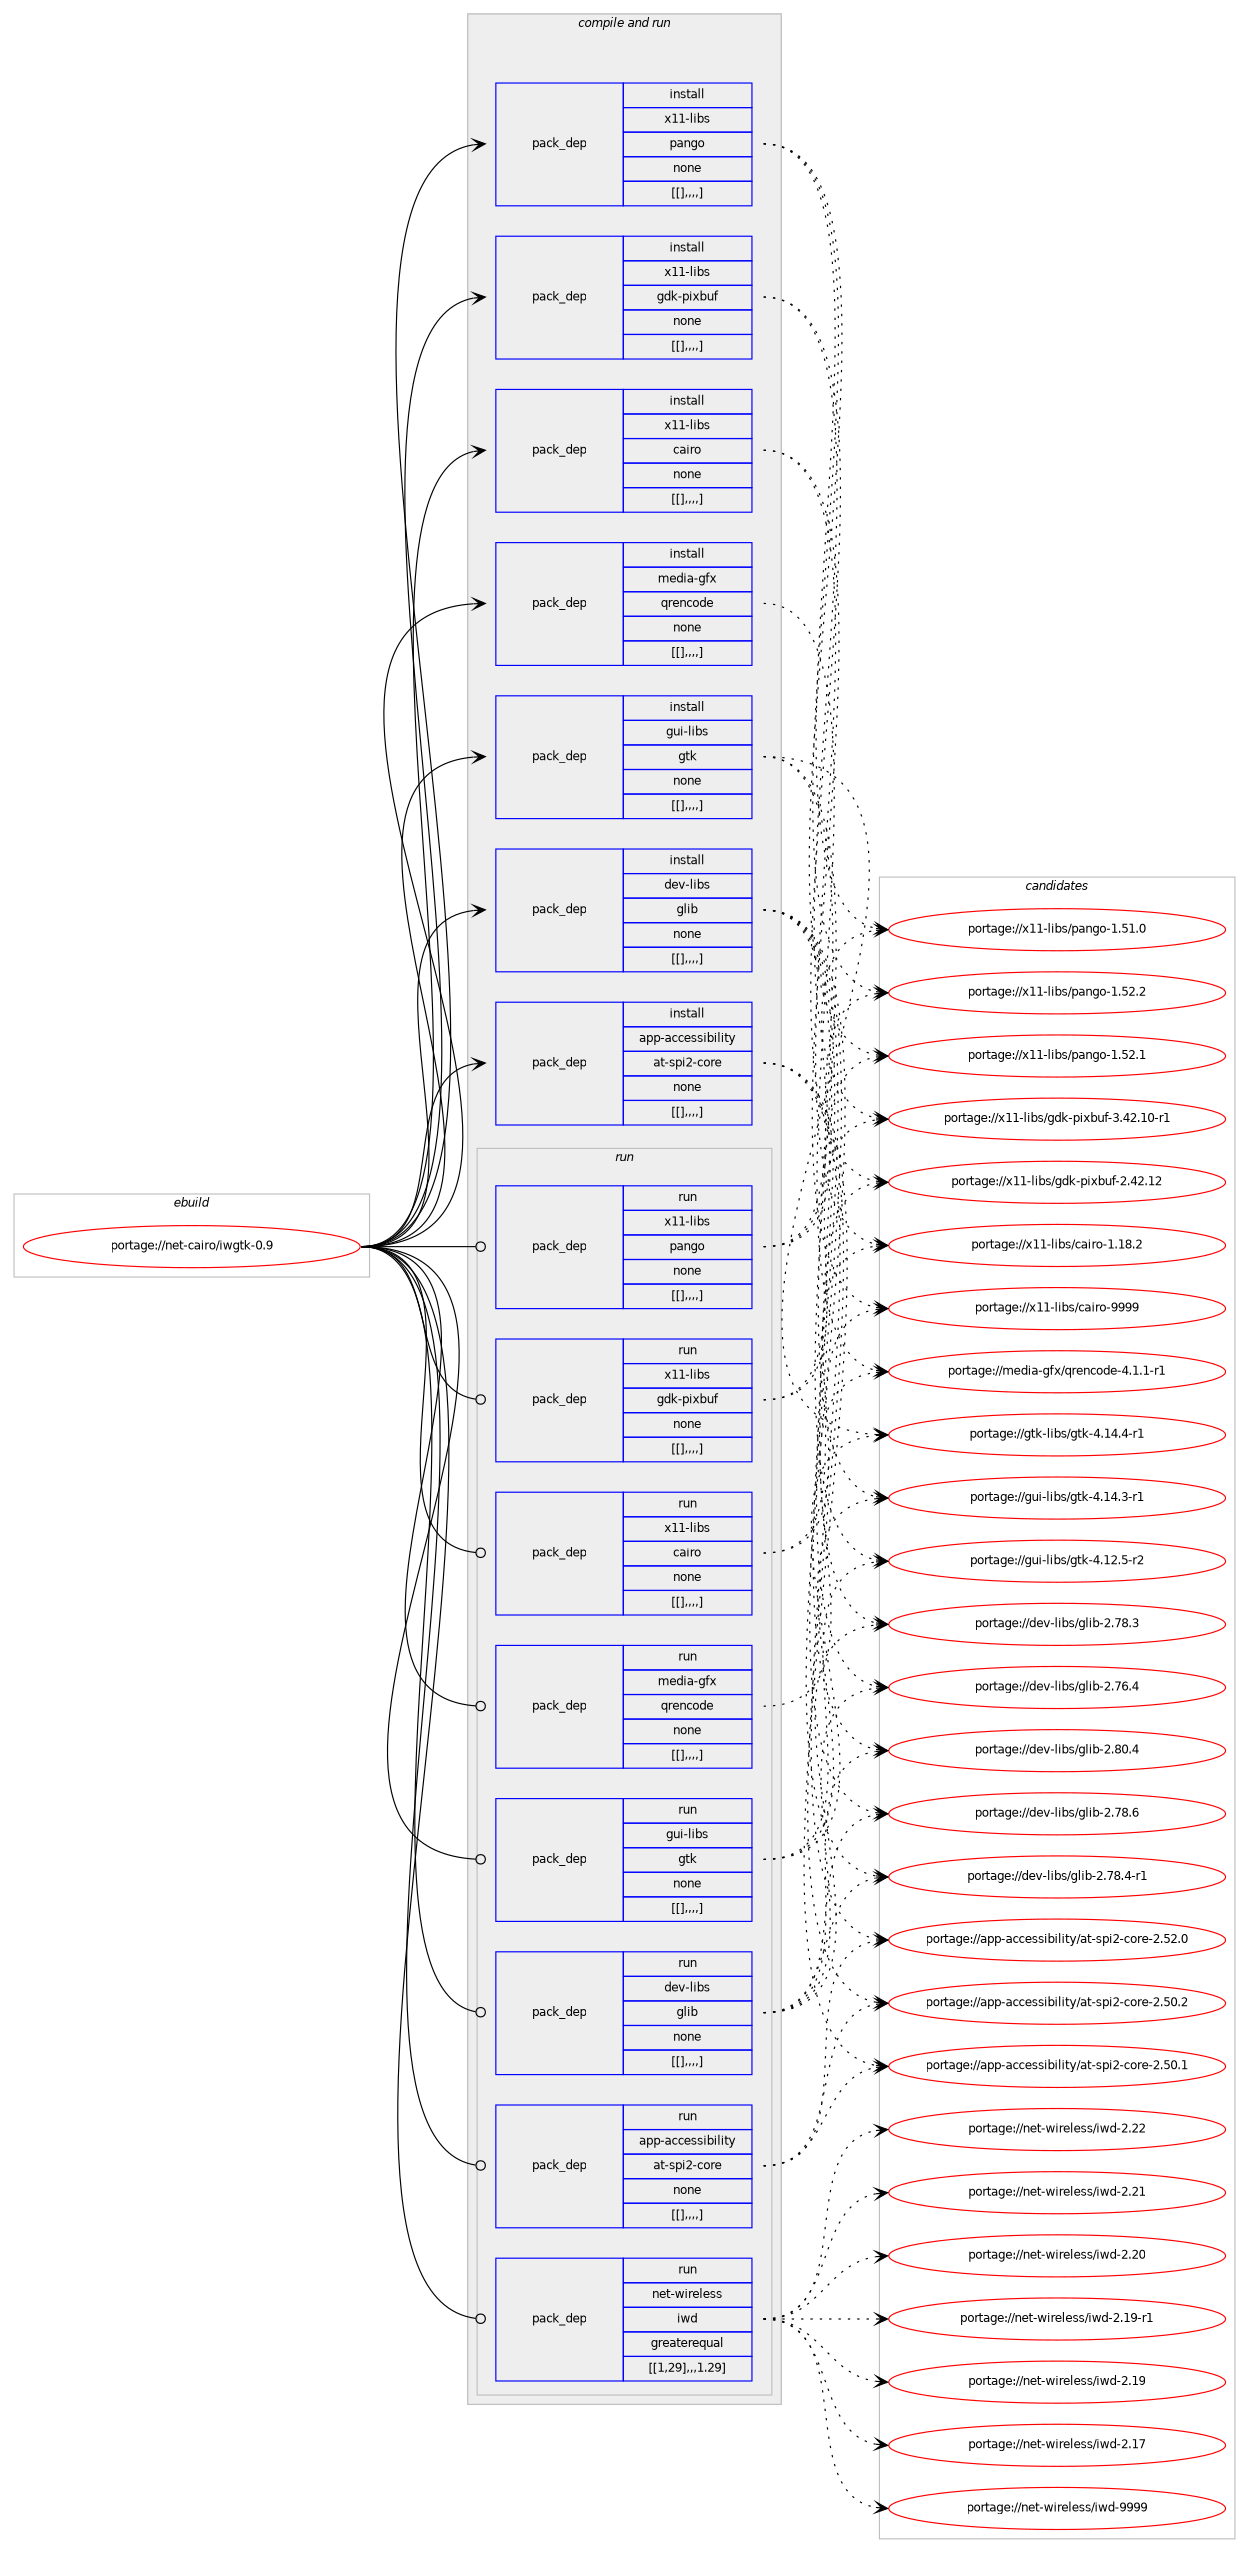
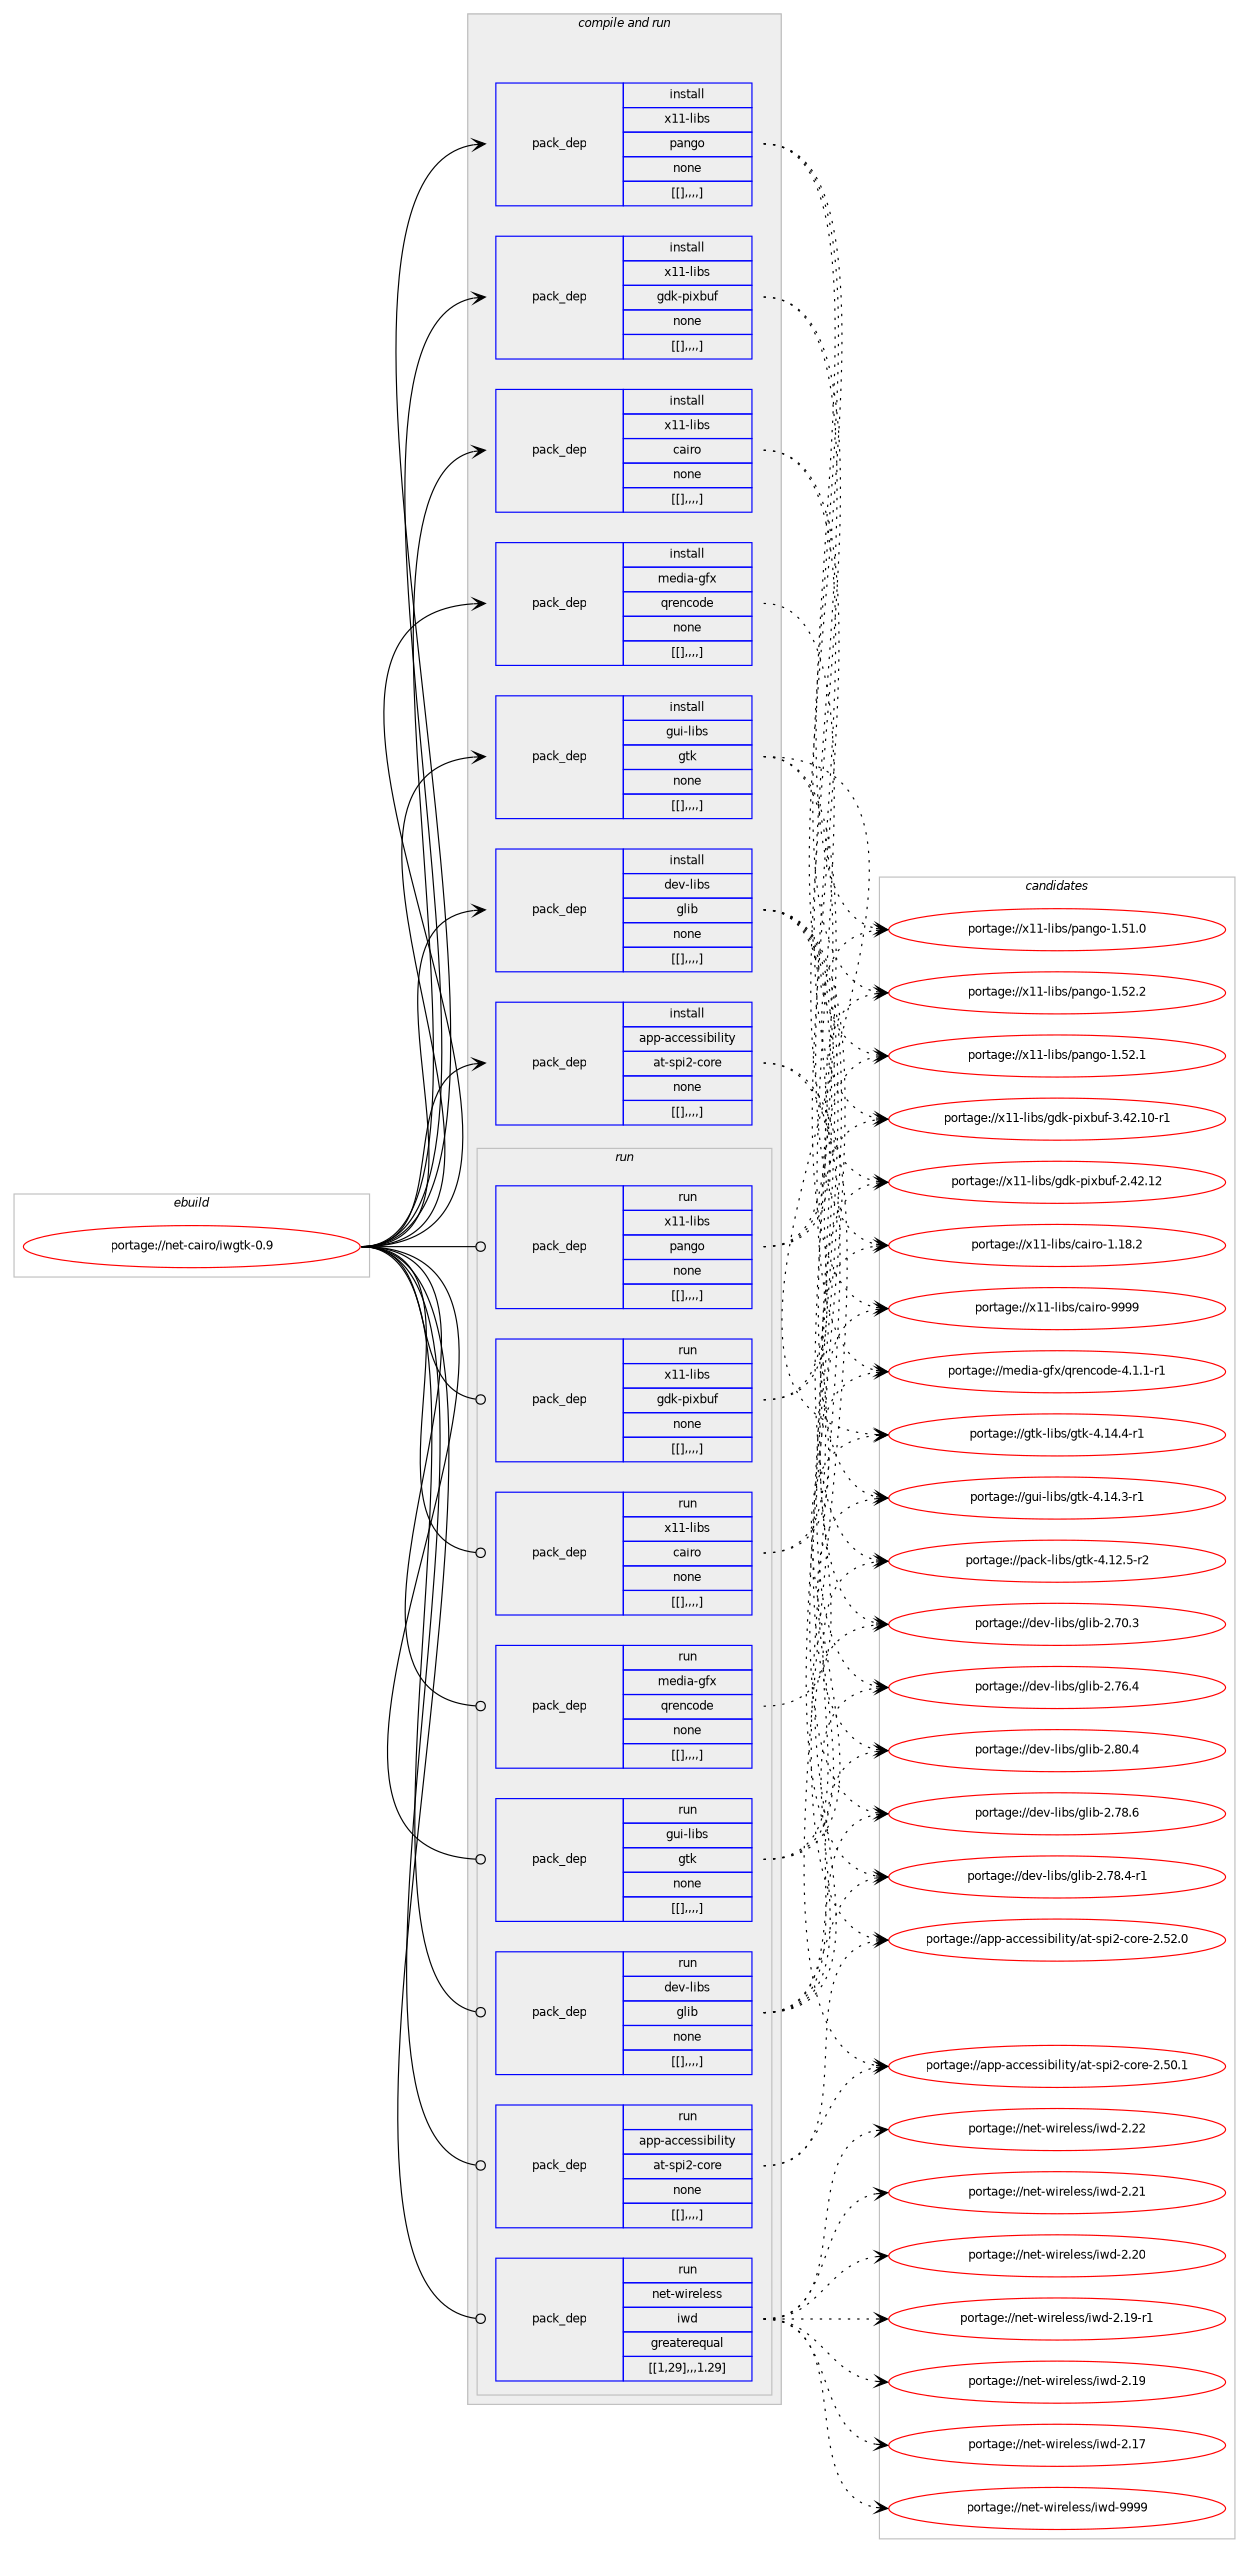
  digraph {
    compound=true
    concentrate=true
    fontname=Helvetica
    fontsize=10
    newrank=true
    rankdir=LR
    ranksep=1.5
    node [color=red fontname=Helvetica fontsize=10]
    edge [arrowhead=vee headport=w style=dotted tailport=e weight=100]
    n1 [label="portage://net-cairo/iwgtk-0.9" width=4]
    n2 [color=blue label=<<TABLE BORDER="0" CELLBORDER="1" CELLSPACING="0" CELLPADDING="4" WIDTH="220"><TR><TD ROWSPAN="6" CELLPADDING="30">pack_dep</TD></TR><TR><TD WIDTH="110">install</TD></TR><TR><TD>app-accessibility</TD></TR><TR><TD>at-spi2-core</TD></TR><TR><TD>none</TD></TR><TR><TD>[[],,,,]</TD></TR></TABLE>> shape=none]
    n3 [color=blue label=<<TABLE BORDER="0" CELLBORDER="1" CELLSPACING="0" CELLPADDING="4" WIDTH="220"><TR><TD ROWSPAN="6" CELLPADDING="30">pack_dep</TD></TR><TR><TD WIDTH="110">install</TD></TR><TR><TD>dev-libs</TD></TR><TR><TD>glib</TD></TR><TR><TD>none</TD></TR><TR><TD>[[],,,,]</TD></TR></TABLE>> shape=none]
    n4 [color=blue label=<<TABLE BORDER="0" CELLBORDER="1" CELLSPACING="0" CELLPADDING="4" WIDTH="220"><TR><TD ROWSPAN="6" CELLPADDING="30">pack_dep</TD></TR><TR><TD WIDTH="110">install</TD></TR><TR><TD>gui-libs</TD></TR><TR><TD>gtk</TD></TR><TR><TD>none</TD></TR><TR><TD>[[],,,,]</TD></TR></TABLE>> shape=none]
    n5 [color=blue label=<<TABLE BORDER="0" CELLBORDER="1" CELLSPACING="0" CELLPADDING="4" WIDTH="220"><TR><TD ROWSPAN="6" CELLPADDING="30">pack_dep</TD></TR><TR><TD WIDTH="110">install</TD></TR><TR><TD>media-gfx</TD></TR><TR><TD>qrencode</TD></TR><TR><TD>none</TD></TR><TR><TD>[[],,,,]</TD></TR></TABLE>> shape=none]
    n6 [color=blue label=<<TABLE BORDER="0" CELLBORDER="1" CELLSPACING="0" CELLPADDING="4" WIDTH="220"><TR><TD ROWSPAN="6" CELLPADDING="30">pack_dep</TD></TR><TR><TD WIDTH="110">install</TD></TR><TR><TD>x11-libs</TD></TR><TR><TD>cairo</TD></TR><TR><TD>none</TD></TR><TR><TD>[[],,,,]</TD></TR></TABLE>> shape=none]
    n7 [color=blue label=<<TABLE BORDER="0" CELLBORDER="1" CELLSPACING="0" CELLPADDING="4" WIDTH="220"><TR><TD ROWSPAN="6" CELLPADDING="30">pack_dep</TD></TR><TR><TD WIDTH="110">install</TD></TR><TR><TD>x11-libs</TD></TR><TR><TD>gdk-pixbuf</TD></TR><TR><TD>none</TD></TR><TR><TD>[[],,,,]</TD></TR></TABLE>> shape=none]
    n8 [color=blue label=<<TABLE BORDER="0" CELLBORDER="1" CELLSPACING="0" CELLPADDING="4" WIDTH="220"><TR><TD ROWSPAN="6" CELLPADDING="30">pack_dep</TD></TR><TR><TD WIDTH="110">install</TD></TR><TR><TD>x11-libs</TD></TR><TR><TD>pango</TD></TR><TR><TD>none</TD></TR><TR><TD>[[],,,,]</TD></TR></TABLE>> shape=none]
    n9 [color=blue label=<<TABLE BORDER="0" CELLBORDER="1" CELLSPACING="0" CELLPADDING="4" WIDTH="220"><TR><TD ROWSPAN="6" CELLPADDING="30">pack_dep</TD></TR><TR><TD WIDTH="110">run</TD></TR><TR><TD>app-accessibility</TD></TR><TR><TD>at-spi2-core</TD></TR><TR><TD>none</TD></TR><TR><TD>[[],,,,]</TD></TR></TABLE>> shape=none]
    n10 [color=blue label=<<TABLE BORDER="0" CELLBORDER="1" CELLSPACING="0" CELLPADDING="4" WIDTH="220"><TR><TD ROWSPAN="6" CELLPADDING="30">pack_dep</TD></TR><TR><TD WIDTH="110">run</TD></TR><TR><TD>dev-libs</TD></TR><TR><TD>glib</TD></TR><TR><TD>none</TD></TR><TR><TD>[[],,,,]</TD></TR></TABLE>> shape=none]
    n11 [color=blue label=<<TABLE BORDER="0" CELLBORDER="1" CELLSPACING="0" CELLPADDING="4" WIDTH="220"><TR><TD ROWSPAN="6" CELLPADDING="30">pack_dep</TD></TR><TR><TD WIDTH="110">run</TD></TR><TR><TD>gui-libs</TD></TR><TR><TD>gtk</TD></TR><TR><TD>none</TD></TR><TR><TD>[[],,,,]</TD></TR></TABLE>> shape=none]
    n12 [color=blue label=<<TABLE BORDER="0" CELLBORDER="1" CELLSPACING="0" CELLPADDING="4" WIDTH="220"><TR><TD ROWSPAN="6" CELLPADDING="30">pack_dep</TD></TR><TR><TD WIDTH="110">run</TD></TR><TR><TD>media-gfx</TD></TR><TR><TD>qrencode</TD></TR><TR><TD>none</TD></TR><TR><TD>[[],,,,]</TD></TR></TABLE>> shape=none]
    n13 [color=blue label=<<TABLE BORDER="0" CELLBORDER="1" CELLSPACING="0" CELLPADDING="4" WIDTH="220"><TR><TD ROWSPAN="6" CELLPADDING="30">pack_dep</TD></TR><TR><TD WIDTH="110">run</TD></TR><TR><TD>net-wireless</TD></TR><TR><TD>iwd</TD></TR><TR><TD>greaterequal</TD></TR><TR><TD>[[1,29],,,1.29]</TD></TR></TABLE>> shape=none]
    n14 [color=blue label=<<TABLE BORDER="0" CELLBORDER="1" CELLSPACING="0" CELLPADDING="4" WIDTH="220"><TR><TD ROWSPAN="6" CELLPADDING="30">pack_dep</TD></TR><TR><TD WIDTH="110">run</TD></TR><TR><TD>x11-libs</TD></TR><TR><TD>cairo</TD></TR><TR><TD>none</TD></TR><TR><TD>[[],,,,]</TD></TR></TABLE>> shape=none]
    n15 [color=blue label=<<TABLE BORDER="0" CELLBORDER="1" CELLSPACING="0" CELLPADDING="4" WIDTH="220"><TR><TD ROWSPAN="6" CELLPADDING="30">pack_dep</TD></TR><TR><TD WIDTH="110">run</TD></TR><TR><TD>x11-libs</TD></TR><TR><TD>gdk-pixbuf</TD></TR><TR><TD>none</TD></TR><TR><TD>[[],,,,]</TD></TR></TABLE>> shape=none]
    n16 [color=blue label=<<TABLE BORDER="0" CELLBORDER="1" CELLSPACING="0" CELLPADDING="4" WIDTH="220"><TR><TD ROWSPAN="6" CELLPADDING="30">pack_dep</TD></TR><TR><TD WIDTH="110">run</TD></TR><TR><TD>x11-libs</TD></TR><TR><TD>pango</TD></TR><TR><TD>none</TD></TR><TR><TD>[[],,,,]</TD></TR></TABLE>> shape=none]
    n17 [label="portage://dev-libs/glib-2.80.4" width=4]
    n18 [label="portage://dev-libs/glib-2.78.6" width=4]
    n19 [label="portage://dev-libs/glib-2.78.4-r1" width=4]
-   n20 [label="portage://dev-libs/glib-2.78.3" width=4]
+   n20 [label="portage://dev-libs/glib-2.70.3" width=4]
    n21 [label="portage://dev-libs/glib-2.76.4" width=4]
    n22 [label="portage://app-accessibility/at-spi2-core-2.52.0" width=4]
-   n23 [label="portage://app-accessibility/at-spi2-core-2.50.2" width=4]
    n24 [label="portage://app-accessibility/at-spi2-core-2.50.1" width=4]
    n25 [label="portage://gtk-libs/gtk-4.14.4-r1" width=4]
    n26 [label="portage://gui-libs/gtk-4.14.3-r1" width=4]
-   n27 [label="portage://gui-libs/gtk-4.12.5-r2" width=4]
+   n27 [label="portage://pack-libs/gtk-4.12.5-r2" width=4]
    n28 [label="portage://media-gfx/qrencode-4.1.1-r1" width=4]
    n29 [label="portage://x11-libs/cairo-9999" width=4]
    n30 [label="portage://x11-libs/cairo-1.18.2" width=4]
    n31 [label="portage://x11-libs/gdk-pixbuf-2.42.12" width=4]
    n32 [label="portage://x11-libs/gdk-pixbuf-3.42.10-r1" width=4]
    n33 [label="portage://x11-libs/pango-1.52.2" width=4]
    n34 [label="portage://x11-libs/pango-1.52.1" width=4]
    n35 [label="portage://x11-libs/pango-1.51.0" width=4]
    n36 [label="portage://net-wireless/iwd-9999" width=4]
    n37 [label="portage://net-wireless/iwd-2.22" width=4]
    n38 [label="portage://net-wireless/iwd-2.21" width=4]
    n39 [label="portage://net-wireless/iwd-2.20" width=4]
    n40 [label="portage://net-wireless/iwd-2.19-r1" width=4]
    n41 [label="portage://net-wireless/iwd-2.19" width=4]
    n42 [label="portage://net-wireless/iwd-2.17" width=4]
    subgraph cluster_1 {
      color=gray
      label=<<i>ebuild</i>>
      n1
    }
    subgraph cluster_2 {
      color=gray
      label=<<i>dependencies</i>>
      subgraph cluster_3 {
        color=gray
        fillcolor="#eeeeee"
        label=<<i>compile</i>>
        style=filled
        subgraph sub_4 {
          color=gray
          fillcolor="#eeeeee"
          label=<<i>compile</i>>
          style=filled
          n2
        }
        subgraph sub_5 {
          color=gray
          fillcolor="#eeeeee"
          label=<<i>compile</i>>
          style=filled
          n3
        }
        subgraph sub_6 {
          color=gray
          fillcolor="#eeeeee"
          label=<<i>compile</i>>
          style=filled
          n4
        }
        subgraph sub_7 {
          color=gray
          fillcolor="#eeeeee"
          label=<<i>compile</i>>
          style=filled
          n5
        }
        subgraph sub_8 {
          color=gray
          fillcolor="#eeeeee"
          label=<<i>compile</i>>
          style=filled
          n6
        }
        subgraph sub_9 {
          color=gray
          fillcolor="#eeeeee"
          label=<<i>compile</i>>
          style=filled
          n7
        }
        subgraph sub_10 {
          color=gray
          fillcolor="#eeeeee"
          label=<<i>compile</i>>
          style=filled
          n8
        }
      }
      subgraph cluster_11 {
        color=gray
        fillcolor="#eeeeee"
        label=<<i>compile and run</i>>
        style=filled
      }
      subgraph cluster_12 {
        color=gray
        fillcolor="#eeeeee"
        label=<<i>run</i>>
        style=filled
        subgraph sub_13 {
          color=gray
          fillcolor="#eeeeee"
          label=<<i>run</i>>
          style=filled
          n9
        }
        subgraph sub_14 {
          color=gray
          fillcolor="#eeeeee"
          label=<<i>run</i>>
          style=filled
          n10
        }
        subgraph sub_15 {
          color=gray
          fillcolor="#eeeeee"
          label=<<i>run</i>>
          style=filled
          n11
        }
        subgraph sub_16 {
          color=gray
          fillcolor="#eeeeee"
          label=<<i>run</i>>
          style=filled
          n12
        }
        subgraph sub_17 {
          color=gray
          fillcolor="#eeeeee"
          label=<<i>run</i>>
          style=filled
          n13
        }
        subgraph sub_18 {
          color=gray
          fillcolor="#eeeeee"
          label=<<i>run</i>>
          style=filled
          n14
        }
        subgraph sub_19 {
          color=gray
          fillcolor="#eeeeee"
          label=<<i>run</i>>
          style=filled
          n15
        }
        subgraph sub_20 {
          color=gray
          fillcolor="#eeeeee"
          label=<<i>run</i>>
          style=filled
          n16
        }
      }
    }
    subgraph cluster_21 {
      color=gray
      label=<<i>candidates</i>>
      rank=same
      subgraph sub_22 {
        color=black
        label=<<i>candidates</i>>
        nodesep=1
        rank=same
        n17
        n18
        n19
        n20
        n21
      }
      subgraph sub_23 {
        color=black
        label=<<i>candidates</i>>
        nodesep=1
        rank=same
        n22
-       n23
        n24
      }
      subgraph sub_24 {
        color=black
        label=<<i>candidates</i>>
        nodesep=1
        rank=same
        n25
        n26
        n27
      }
      subgraph sub_25 {
        color=black
        label=<<i>candidates</i>>
        nodesep=1
        rank=same
        n28
      }
      subgraph sub_26 {
        color=black
        label=<<i>candidates</i>>
        nodesep=1
        rank=same
        n29
        n30
      }
      subgraph sub_27 {
        color=black
        label=<<i>candidates</i>>
        nodesep=1
        rank=same
        n31
        n32
      }
      subgraph sub_28 {
        color=black
        label=<<i>candidates</i>>
        nodesep=1
        rank=same
        n25
        n26
        n27
      }
      subgraph sub_29 {
        color=black
        label=<<i>candidates</i>>
        nodesep=1
        rank=same
        n33
        n34
        n35
      }
      subgraph sub_30 {
        color=black
        label=<<i>candidates</i>>
        nodesep=1
        rank=same
        n22
-       n23
        n24
      }
      subgraph sub_31 {
        color=black
        label=<<i>candidates</i>>
        nodesep=1
        rank=same
        n17
        n18
        n19
        n20
        n21
      }
      subgraph sub_32 {
        color=black
        label=<<i>candidates</i>>
        nodesep=1
        rank=same
        n28
      }
      subgraph sub_33 {
        color=black
        label=<<i>candidates</i>>
        nodesep=1
        rank=same
        n36
        n37
        n38
        n39
        n40
        n41
        n42
      }
      subgraph sub_34 {
        color=black
        label=<<i>candidates</i>>
        nodesep=1
        rank=same
        n29
        n30
      }
      subgraph sub_35 {
        color=black
        label=<<i>candidates</i>>
        nodesep=1
        rank=same
        n31
        n32
      }
      subgraph sub_36 {
        color=black
        label=<<i>candidates</i>>
        nodesep=1
        rank=same
        n33
        n34
        n35
      }
    }
    n1 -> n2 [style=solid weight=20]
    n1 -> n3 [style=solid weight=20]
    n1 -> n4 [style=solid weight=20]
    n1 -> n5 [style=solid weight=20]
    n1 -> n6 [style=solid weight=20]
    n1 -> n7 [style=solid weight=20]
    n1 -> n8 [style=solid weight=20]
    n1 -> n9 [arrowhead=odot style=solid weight=20]
    n1 -> n10 [arrowhead=odot style=solid weight=20]
    n1 -> n11 [arrowhead=odot style=solid weight=20]
    n1 -> n12 [arrowhead=odot style=solid weight=20]
    n1 -> n13 [arrowhead=odot style=solid weight=20]
    n1 -> n14 [arrowhead=odot style=solid weight=20]
    n1 -> n15 [arrowhead=odot style=solid weight=20]
    n1 -> n16 [arrowhead=odot style=solid weight=20]
    n2 -> n22
-   n2 -> n23
    n2 -> n24
    n3 -> n17
    n3 -> n18
    n3 -> n19
    n3 -> n20
    n3 -> n21
    n4 -> n25
    n4 -> n26
    n4 -> n27
    n5 -> n28
    n6 -> n29
    n6 -> n30
    n7 -> n31
    n7 -> n32
    n8 -> n33
    n8 -> n34
    n8 -> n35
    n9 -> n22
-   n9 -> n23
    n9 -> n24
    n10 -> n17
    n10 -> n18
    n10 -> n19
    n10 -> n20
    n10 -> n21
    n11 -> n25
    n11 -> n26
    n11 -> n27
    n12 -> n28
    n13 -> n36
    n13 -> n37
    n13 -> n38
    n13 -> n39
    n13 -> n40
    n13 -> n41
    n13 -> n42
    n14 -> n29
    n14 -> n30
    n15 -> n31
    n15 -> n32
    n16 -> n33
    n16 -> n34
    n16 -> n35
  }
